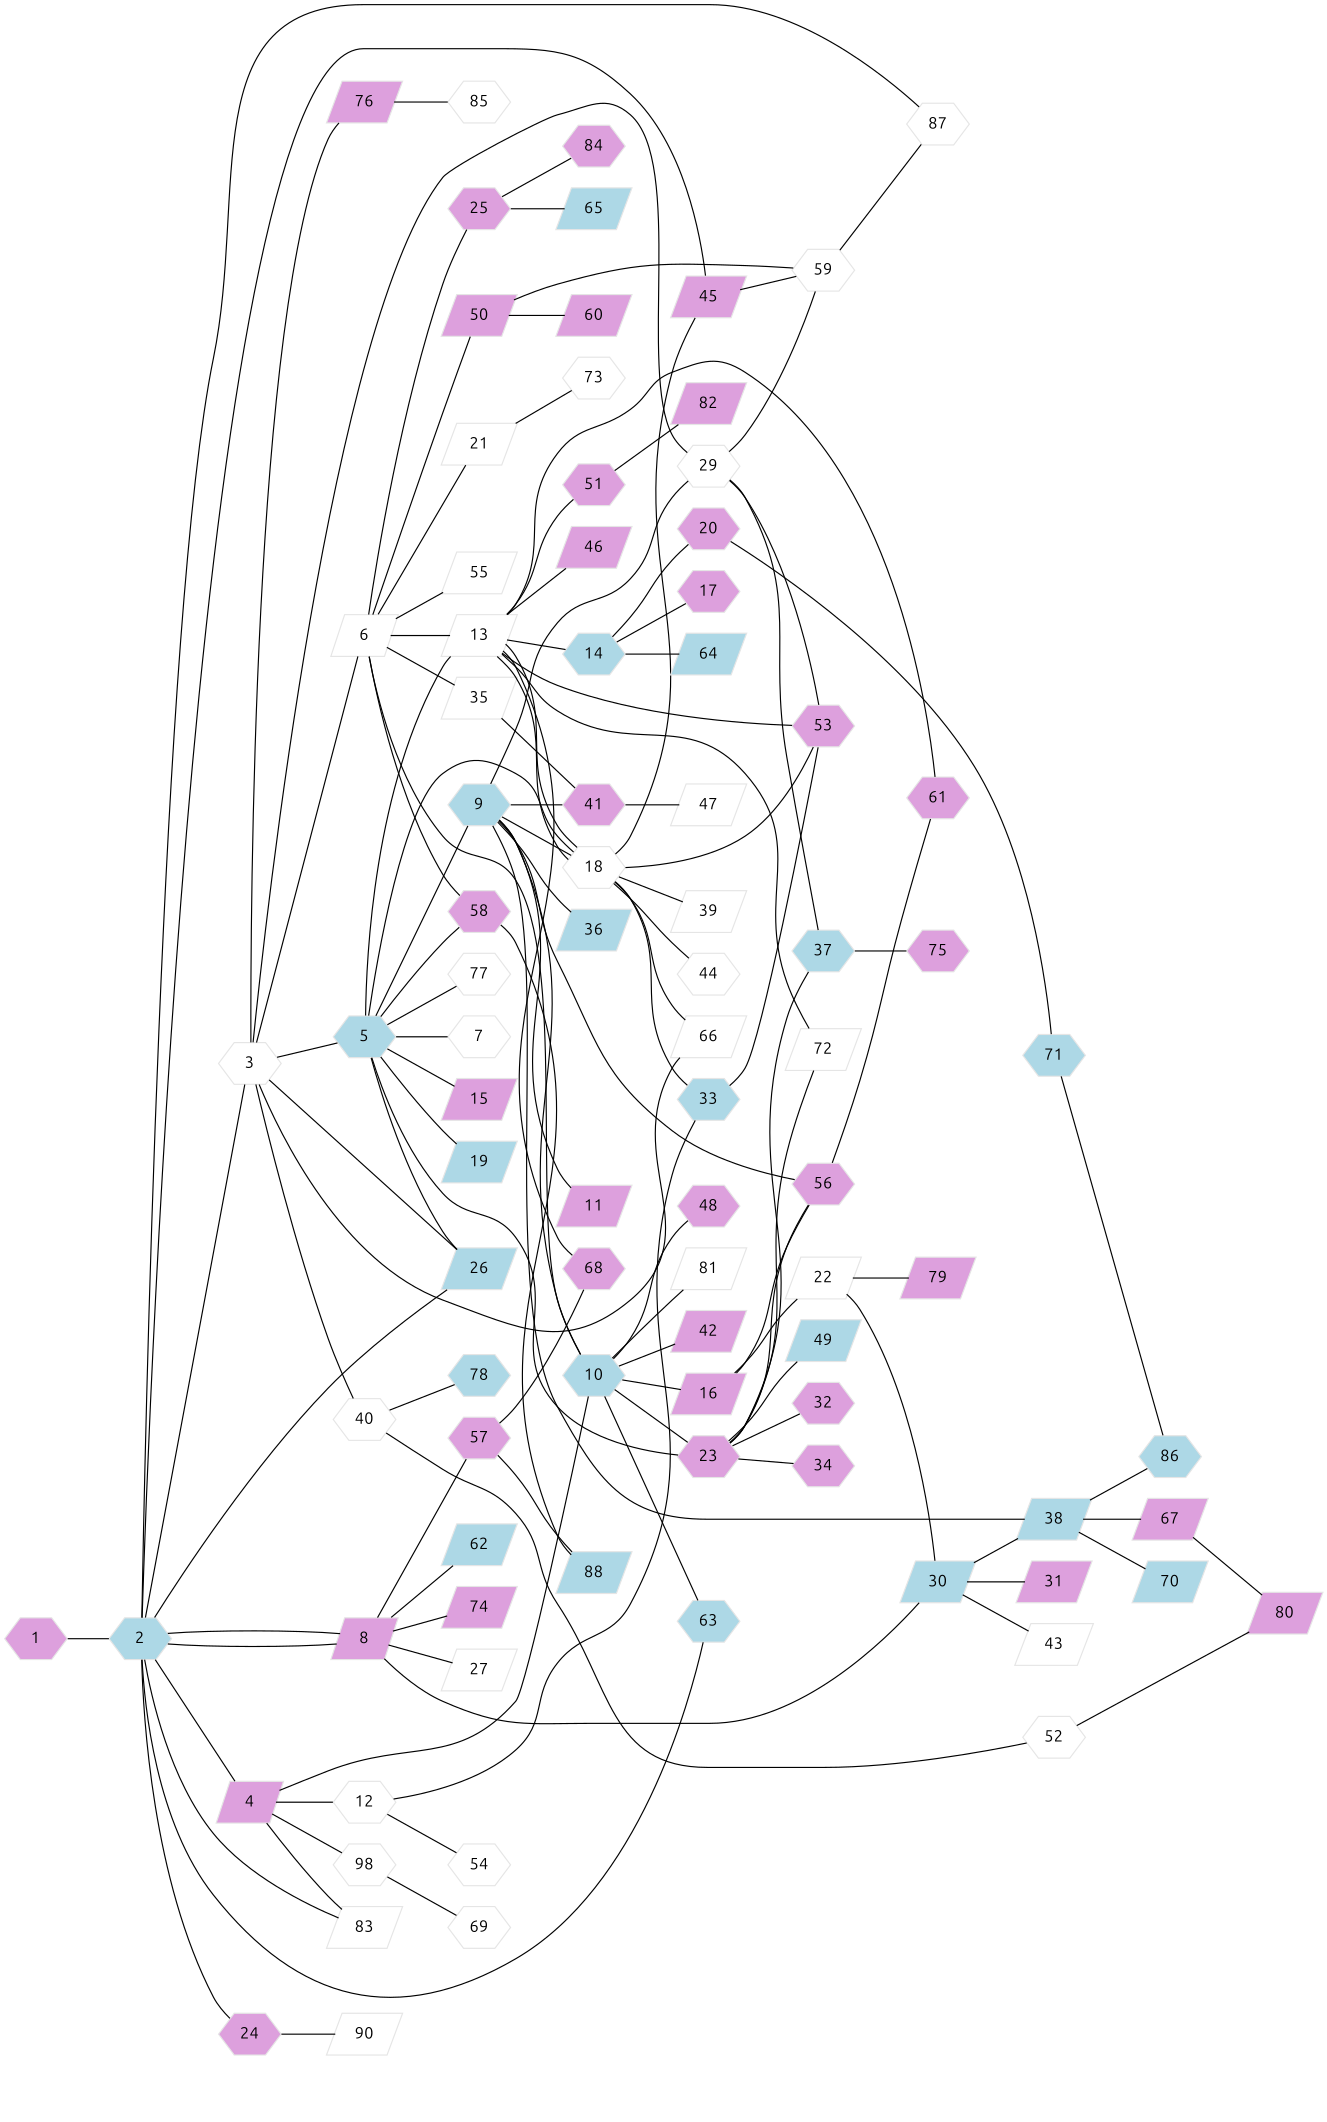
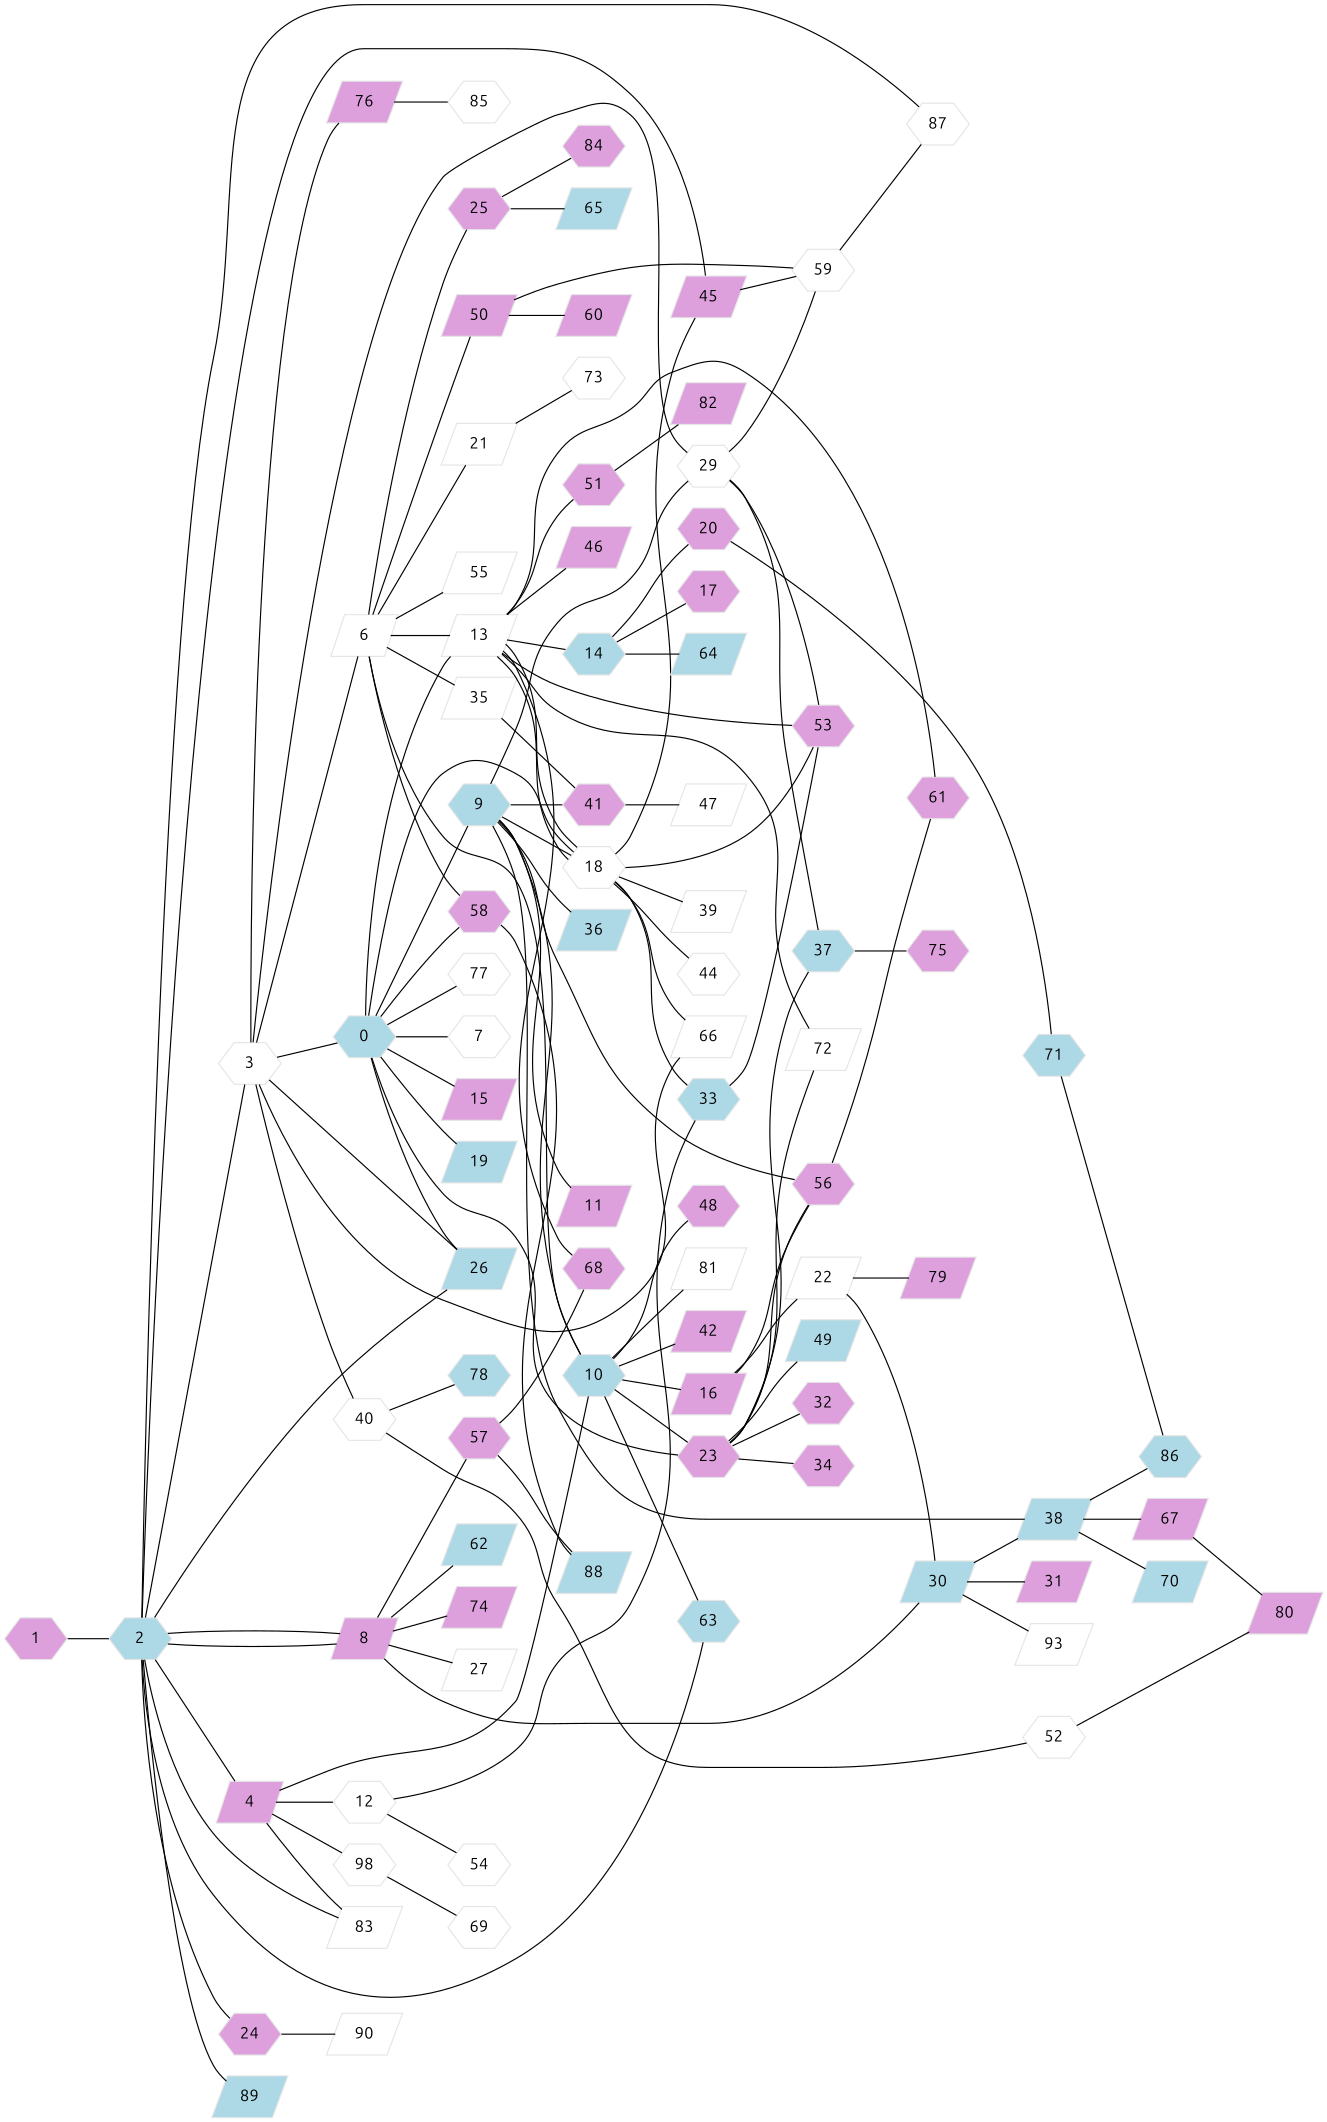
  graph {
    fontname=Ubuntu
    rankdir=LR
    node [color=gray90 fillcolor=plum fontname=Ubuntu shape=hexagon style=filled]
    edge [fontname=Ubuntu]
    2 [fillcolor=lightblue]
    1
    3 [fillcolor=white]
    4 [shape=parallelogram]
    8 [shape=parallelogram]
    24
    26 [fillcolor=lightblue shape=parallelogram]
    45 [shape=parallelogram]
    63 [fillcolor=lightblue]
    83 [fillcolor=white shape=parallelogram]
    87 [fillcolor=white]
-   5 [fillcolor=lightblue]
+   89 [fillcolor=lightblue shape=parallelogram]
+   5 [fillcolor=lightblue label=0]
    6 [fillcolor=white shape=parallelogram]
    29 [fillcolor=white]
    40 [fillcolor=white]
    66 [fillcolor=white shape=parallelogram]
    76 [shape=parallelogram]
    10 [fillcolor=lightblue]
    12 [fillcolor=white]
    n21 [fillcolor=white label=98]
    27 [fillcolor=white shape=parallelogram]
    30 [fillcolor=lightblue shape=parallelogram]
    57
    62 [fillcolor=lightblue shape=parallelogram]
    74 [shape=parallelogram]
    90 [fillcolor=white shape=parallelogram]
    59 [fillcolor=white]
    7 [fillcolor=white]
    9 [fillcolor=lightblue]
    13 [fillcolor=white shape=parallelogram]
    15 [shape=parallelogram]
    18 [fillcolor=white]
    19 [fillcolor=lightblue shape=parallelogram]
    23
    58
    77 [fillcolor=white]
    21 [fillcolor=white shape=parallelogram]
    25
    35 [fillcolor=white shape=parallelogram]
    50 [shape=parallelogram]
    55 [fillcolor=white shape=parallelogram]
    53
    37 [fillcolor=lightblue]
    52 [fillcolor=white]
    78 [fillcolor=lightblue]
    85 [fillcolor=white]
    16 [shape=parallelogram]
    42 [shape=parallelogram]
    48
    81 [fillcolor=white shape=parallelogram]
    33 [fillcolor=lightblue]
    54 [fillcolor=white]
    69 [fillcolor=white]
    11 [shape=parallelogram]
    36 [fillcolor=lightblue shape=parallelogram]
    38 [fillcolor=lightblue shape=parallelogram]
    41
    56
    14 [fillcolor=lightblue]
    46 [shape=parallelogram]
    51
    61
    68
    72 [fillcolor=white shape=parallelogram]
    39 [fillcolor=white shape=parallelogram]
    44 [fillcolor=white]
    32
    34
    49 [fillcolor=lightblue shape=parallelogram]
    88 [fillcolor=lightblue shape=parallelogram]
    73 [fillcolor=white]
    65 [fillcolor=lightblue shape=parallelogram]
    84
    60 [shape=parallelogram]
-   43 [fillcolor=white shape=parallelogram]
+   43 [fillcolor=white shape=parallelogram label=93]
    31 [shape=parallelogram]
    67 [shape=parallelogram]
    70 [fillcolor=lightblue shape=parallelogram]
    86 [fillcolor=lightblue]
    47 [fillcolor=white shape=parallelogram]
    22 [fillcolor=white shape=parallelogram]
    17
    20
    64 [fillcolor=lightblue shape=parallelogram]
    82 [shape=parallelogram]
    71 [fillcolor=lightblue]
    79 [shape=parallelogram]
    75
    80 [shape=parallelogram]
    2 -- 3
    2 -- 4
    2 -- 8
    2 -- 8
    2 -- 24
    2 -- 26
    2 -- 45
    2 -- 63
    2 -- 83
    2 -- 87
+   2 -- 89
    1 -- 2
    3 -- 26
    3 -- 5
    3 -- 6
    3 -- 29
    3 -- 40
    3 -- 66
    3 -- 76
    4 -- 83
    4 -- 10
    4 -- 12
    4 -- n21
    8 -- 27
    8 -- 30
    8 -- 57
    8 -- 62
    8 -- 74
    24 -- 90
    45 -- 59
    5 -- 26
    5 -- 7
    5 -- 9
    5 -- 13
    5 -- 15
    5 -- 18
    5 -- 19
    5 -- 23
    5 -- 58
    5 -- 77
    6 -- 10
    6 -- 13
    6 -- 58
    6 -- 21
    6 -- 25
    6 -- 35
    6 -- 50
    6 -- 55
    29 -- 59
    29 -- 53
    29 -- 37
    40 -- 52
    40 -- 78
    76 -- 85
    10 -- 63
    10 -- 23
    10 -- 16
    10 -- 42
    10 -- 48
    10 -- 81
    12 -- 33
    12 -- 54
    n21 -- 69
    30 -- 38
    30 -- 43
    30 -- 31
    57 -- 68
    57 -- 88
    59 -- 87
    9 -- 29
    9 -- 10
    9 -- 18
    9 -- 11
    9 -- 36
    9 -- 38
    9 -- 41
    9 -- 56
    13 -- 18
    13 -- 18
    13 -- 53
    13 -- 14
    13 -- 46
    13 -- 51
    13 -- 61
    13 -- 68
    13 -- 72
    18 -- 45
    18 -- 66
    18 -- 53
    18 -- 33
    18 -- 39
    18 -- 44
    23 -- 37
    23 -- 56
    23 -- 72
    23 -- 32
    23 -- 34
    23 -- 49
    58 -- 88
    21 -- 73
    25 -- 65
    25 -- 84
    35 -- 41
    50 -- 59
    50 -- 60
    37 -- 75
    52 -- 80
    16 -- 56
    16 -- 22
    33 -- 53
    38 -- 67
    38 -- 70
    38 -- 86
    41 -- 47
    56 -- 61
    14 -- 17
    14 -- 20
    14 -- 64
    51 -- 82
    67 -- 80
    22 -- 30
    22 -- 79
    20 -- 71
    71 -- 86
  }
